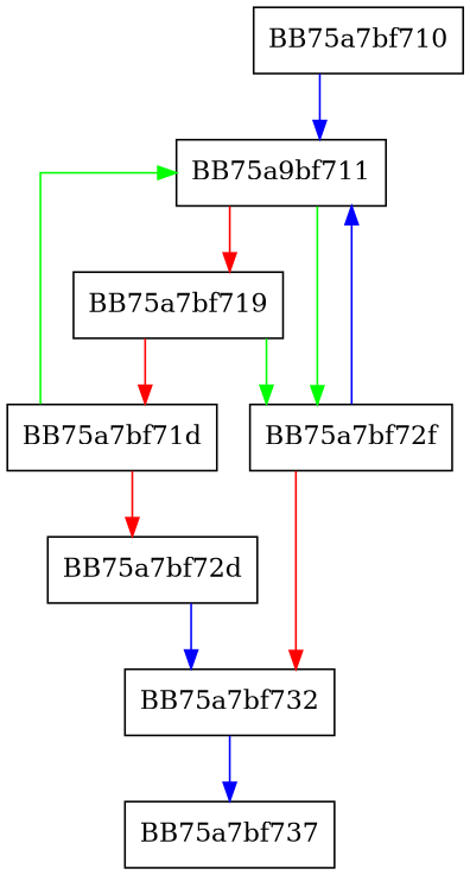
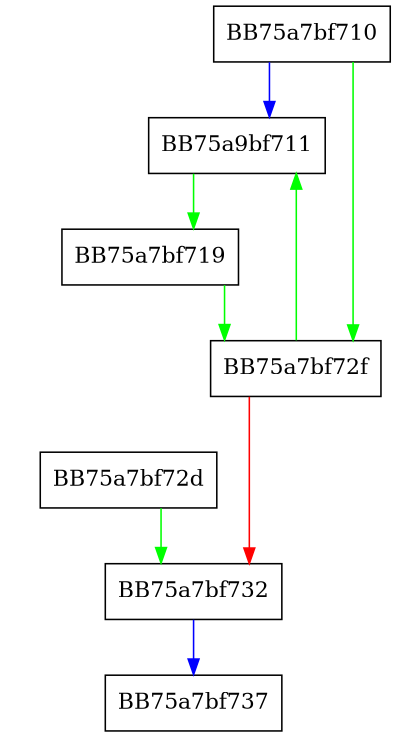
  digraph {
    splines=ortho
    node [shape=box]
    edge [color=green]
    n1 [label=BB75a9bf711]
    BB75a7bf710
    BB75a7bf72f
    BB75a7bf719
    BB75a7bf732
-   BB75a7bf71d
    BB75a7bf737
    BB75a7bf72d
-   n1 -> BB75a7bf72f
-   n1 -> BB75a7bf719 [color=red]
+   BB75a7bf710 -> BB75a7bf72f
+   n1 -> BB75a7bf719
    BB75a7bf710 -> n1 [color=blue]
-   BB75a7bf72f -> n1 [color=blue]
+   BB75a7bf72f -> n1
    BB75a7bf72f -> BB75a7bf732 [color=red]
    BB75a7bf719 -> BB75a7bf72f
-   BB75a7bf719 -> BB75a7bf71d [color=red]
    BB75a7bf732 -> BB75a7bf737 [color=blue]
-   BB75a7bf71d -> n1
-   BB75a7bf71d -> BB75a7bf72d [color=red]
-   BB75a7bf72d -> BB75a7bf732 [color=blue]
+   BB75a7bf72d -> BB75a7bf732
  }
